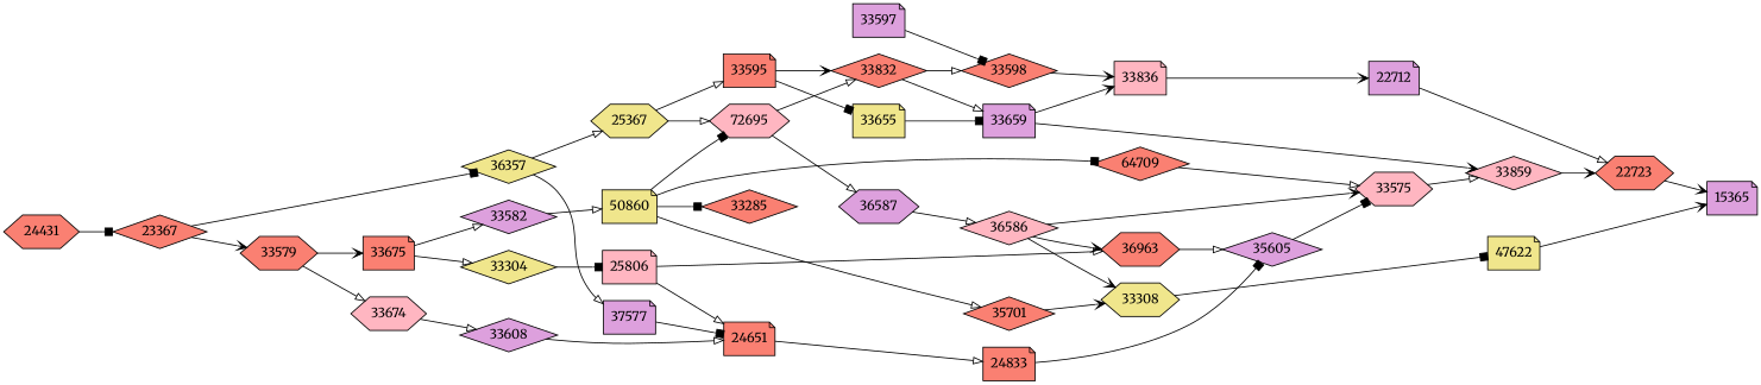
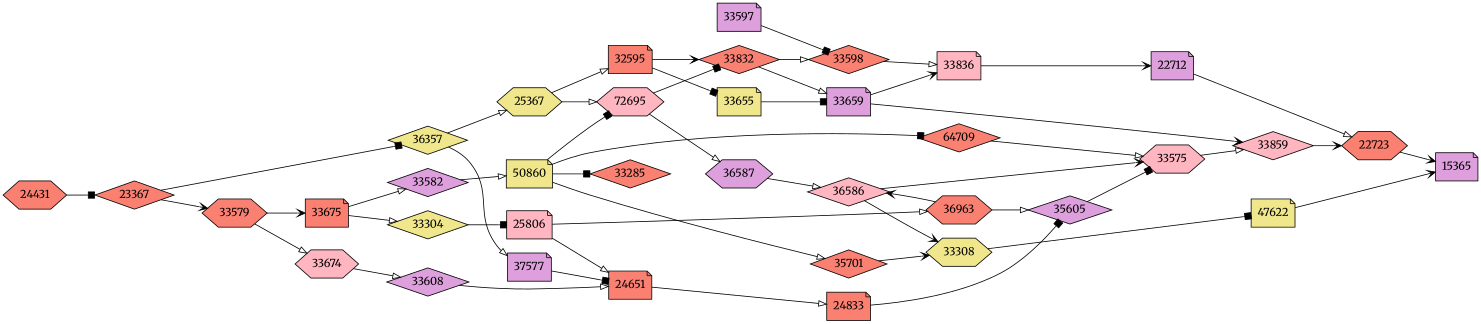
  strict digraph {
    fontname=Merriweather
    rankdir=LR
    node [fillcolor=salmon fontname=Merriweather shape=note style=filled]
    edge [arrowhead=onormal fontname=Merriweather]
    n1 [fillcolor=plum label=15365]
    n2 [label=22723 shape=hexagon]
    n3 [fillcolor=khaki label=47622]
    n4 [fillcolor=plum label=22712]
    n5 [fillcolor=lightpink label=33859 shape=diamond]
    n6 [fillcolor=khaki label=33308 shape=hexagon]
    n7 [fillcolor=lightpink label=33836]
    n8 [fillcolor=lightpink label=33575 shape=hexagon]
    n9 [fillcolor=plum label=33659]
    n10 [fillcolor=lightpink label=36586 shape=diamond]
    n11 [label=35701 shape=diamond]
    n12 [label=33598 shape=diamond]
    n13 [fillcolor=plum label=35605 shape=diamond]
    n14 [label=64709 shape=diamond]
    n15 [fillcolor=khaki label=33655]
    n16 [label=33832 shape=diamond]
    n17 [fillcolor=plum label=36587 shape=hexagon]
    n18 [label=36963 shape=hexagon]
    n19 [fillcolor=khaki label=50860]
    n20 [fillcolor=lightpink label=72695 shape=hexagon]
    n21 [label=33285 shape=diamond]
    n22 [fillcolor=plum label=33597]
    n23 [label=24833]
-   n24 [label=33595]
+   n24 [label=32595]
    n25 [fillcolor=lightpink label=25806]
    n26 [label=24651]
    n27 [fillcolor=plum label=33582 shape=diamond]
    n28 [fillcolor=khaki label=25367 shape=hexagon]
    n29 [fillcolor=khaki label=33304 shape=diamond]
    n30 [label=33675]
    n31 [fillcolor=plum label=33608 shape=diamond]
    n32 [fillcolor=plum label=37577]
    n33 [fillcolor=khaki label=36357 shape=diamond]
    n34 [label=33579 shape=hexagon]
    n35 [fillcolor=lightpink label=33674 shape=hexagon]
    n36 [label=23367 shape=diamond]
    n37 [label=24431 shape=hexagon]
    n2 -> n1 [arrowhead=vee]
    n3 -> n1 [arrowhead=vee]
    n4 -> n2
    n5 -> n2 [arrowhead=vee]
    n6 -> n3 [arrowhead=box]
    n7 -> n4 [arrowhead=vee]
    n8 -> n5
    n9 -> n5 [arrowhead=vee]
    n9 -> n7 [arrowhead=vee]
    n10 -> n6 [arrowhead=vee]
    n10 -> n8 [arrowhead=vee]
    n11 -> n6 [arrowhead=vee]
-   n12 -> n7 [arrowhead=vee]
+   n12 -> n7
    n13 -> n8 [arrowhead=box]
    n14 -> n8
    n15 -> n9 [arrowhead=box]
    n16 -> n9
    n16 -> n12
    n17 -> n10
-   n10 -> n18 [arrowhead=vee]
+   n18 -> n10 [arrowhead=vee]
    n18 -> n13
    n19 -> n11
    n19 -> n14 [arrowhead=box]
    n19 -> n20 [arrowhead=box]
    n19 -> n21 [arrowhead=box]
-   n20 -> n16
+   n20 -> n16 [arrowhead=box]
    n20 -> n17
    n22 -> n12 [arrowhead=box]
    n23 -> n13 [arrowhead=box]
    n24 -> n15 [arrowhead=box]
    n24 -> n16 [arrowhead=vee]
    n25 -> n18
    n25 -> n26
    n26 -> n23
    n27 -> n19
    n28 -> n20
    n28 -> n24
    n29 -> n25 [arrowhead=box]
    n30 -> n27
    n30 -> n29
    n31 -> n26
    n32 -> n26 [arrowhead=box]
    n33 -> n28
    n33 -> n32
    n34 -> n30 [arrowhead=vee]
    n34 -> n35
    n35 -> n31
    n36 -> n33 [arrowhead=box]
    n36 -> n34 [arrowhead=vee]
    n37 -> n36 [arrowhead=box]
  }
